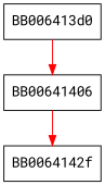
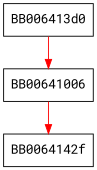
  digraph {
    fontname="Roboto Mono"
    splines=ortho
    node [fontname="Roboto Mono" shape=box]
    edge [color=red fontname="Roboto Mono"]
    BB006413d0
-   BB00641406
+   BB00641406 [label=BB00641006]
    BB0064142f
    BB006413d0 -> BB00641406
    BB00641406 -> BB0064142f
  }
